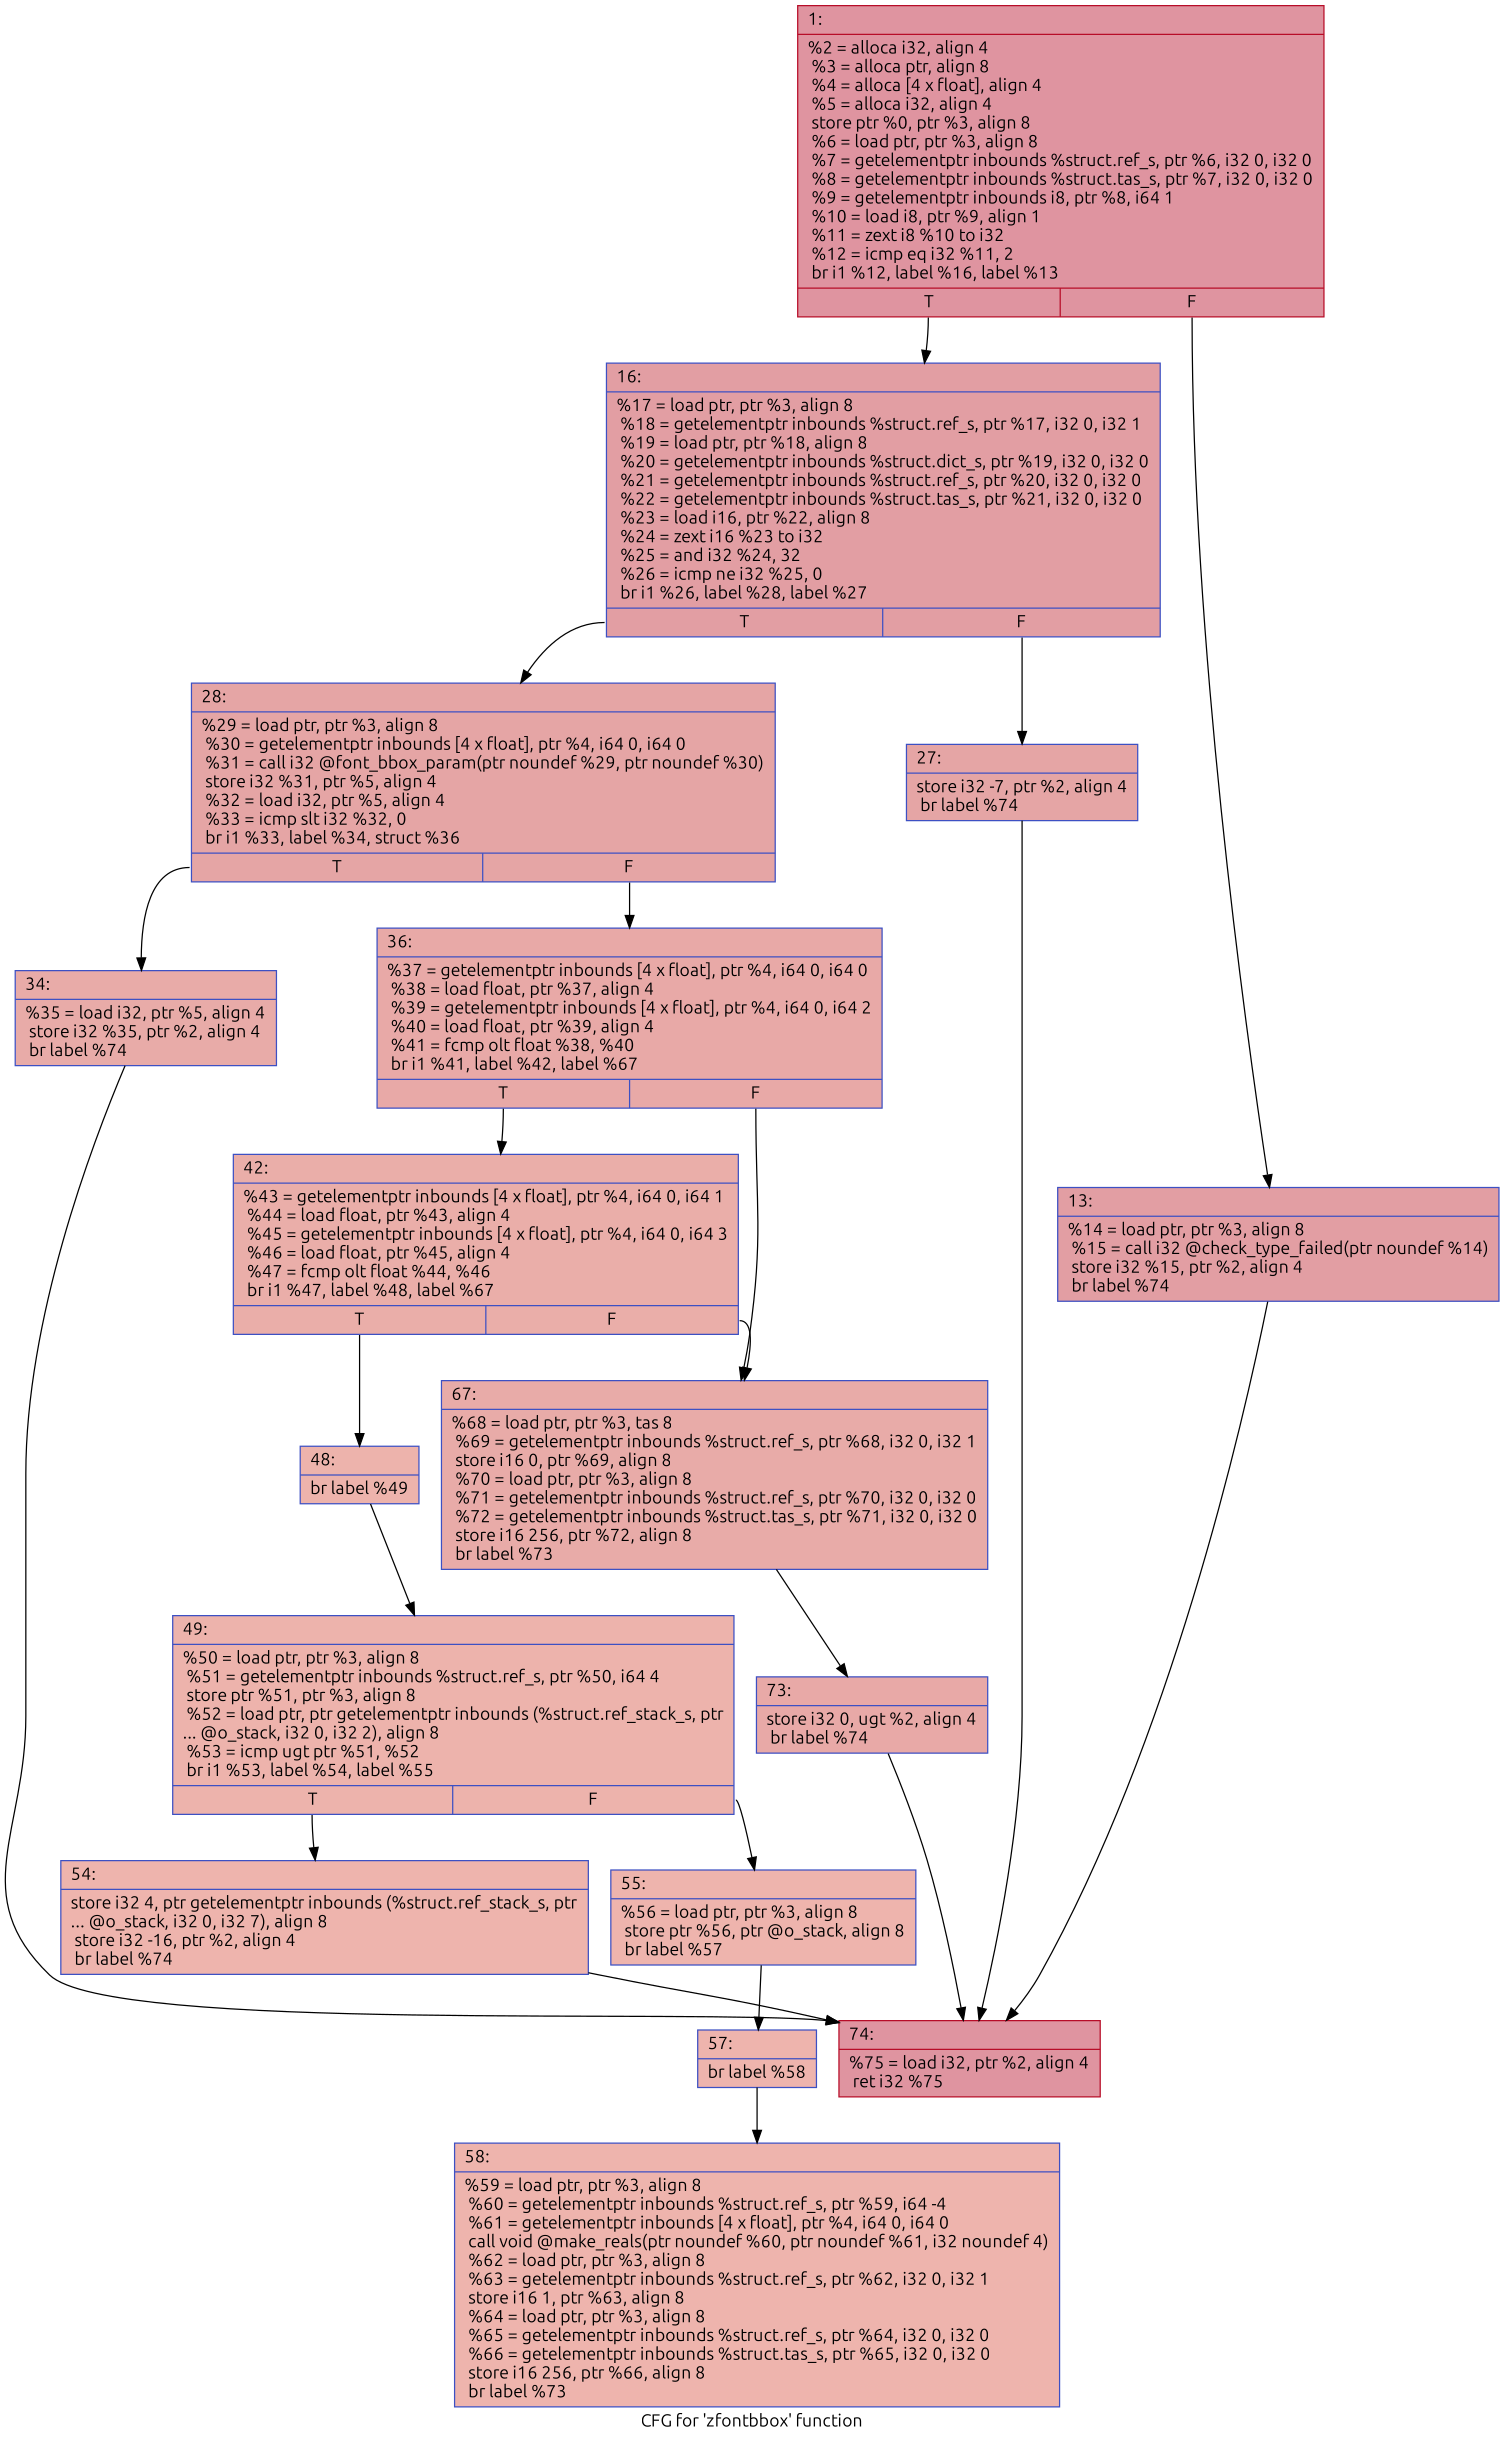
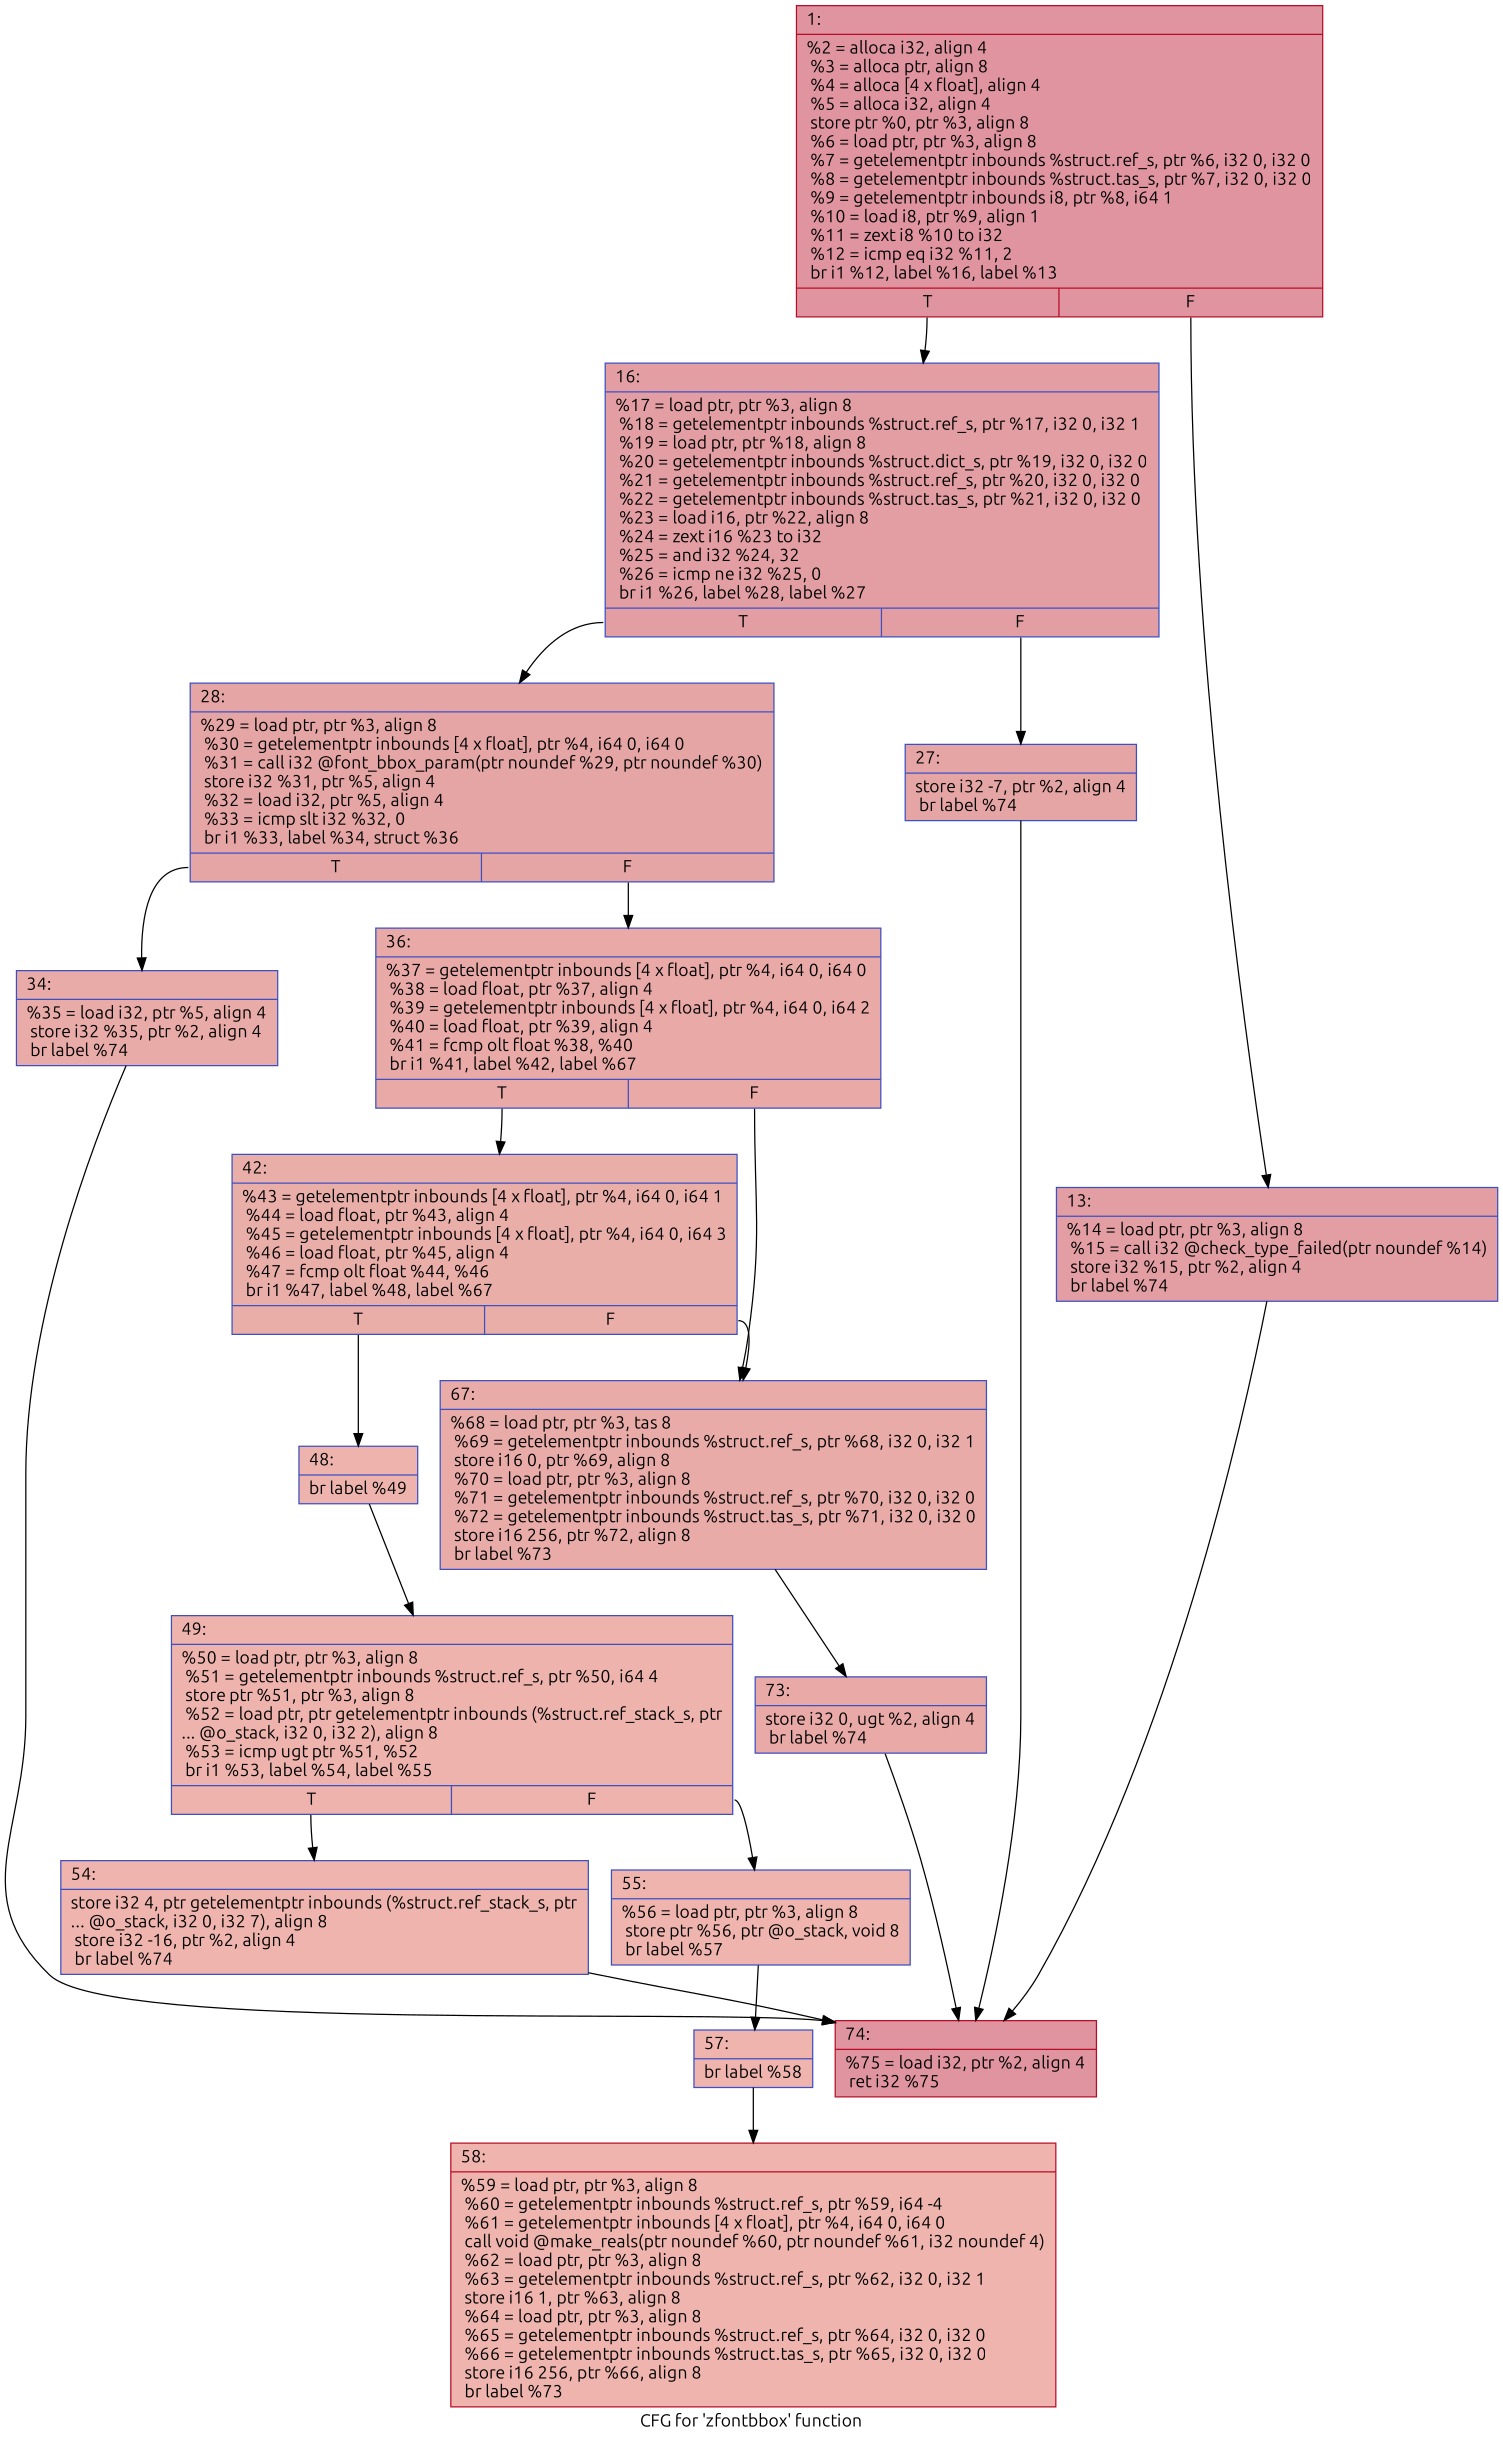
  digraph {
    fontname=Ubuntu
    label="CFG for 'zfontbbox' function"
    node [color="#3d50c3ff" fillcolor="#d8564670" fontname=Ubuntu shape=record style=filled]
    edge [fontname=Ubuntu]
    n1 [color="#b70d28ff" fillcolor="#b70d2870" label="{1:\l|  %2 = alloca i32, align 4\l  %3 = alloca ptr, align 8\l  %4 = alloca [4 x float], align 4\l  %5 = alloca i32, align 4\l  store ptr %0, ptr %3, align 8\l  %6 = load ptr, ptr %3, align 8\l  %7 = getelementptr inbounds %struct.ref_s, ptr %6, i32 0, i32 0\l  %8 = getelementptr inbounds %struct.tas_s, ptr %7, i32 0, i32 0\l  %9 = getelementptr inbounds i8, ptr %8, i64 1\l  %10 = load i8, ptr %9, align 1\l  %11 = zext i8 %10 to i32\l  %12 = icmp eq i32 %11, 2\l  br i1 %12, label %16, label %13\l|{<s0>T|<s1>F}}"]
    n2 [fillcolor="#be242e70" label="{16:\l|  %17 = load ptr, ptr %3, align 8\l  %18 = getelementptr inbounds %struct.ref_s, ptr %17, i32 0, i32 1\l  %19 = load ptr, ptr %18, align 8\l  %20 = getelementptr inbounds %struct.dict_s, ptr %19, i32 0, i32 0\l  %21 = getelementptr inbounds %struct.ref_s, ptr %20, i32 0, i32 0\l  %22 = getelementptr inbounds %struct.tas_s, ptr %21, i32 0, i32 0\l  %23 = load i16, ptr %22, align 8\l  %24 = zext i16 %23 to i32\l  %25 = and i32 %24, 32\l  %26 = icmp ne i32 %25, 0\l  br i1 %26, label %28, label %27\l|{<s0>T|<s1>F}}"]
    n3 [fillcolor="#be242e70" label="{13:\l|  %14 = load ptr, ptr %3, align 8\l  %15 = call i32 @check_type_failed(ptr noundef %14)\l  store i32 %15, ptr %2, align 4\l  br label %74\l}"]
    n4 [fillcolor="#c5333470" label="{28:\l|  %29 = load ptr, ptr %3, align 8\l  %30 = getelementptr inbounds [4 x float], ptr %4, i64 0, i64 0\l  %31 = call i32 @font_bbox_param(ptr noundef %29, ptr noundef %30)\l  store i32 %31, ptr %5, align 4\l  %32 = load i32, ptr %5, align 4\l  %33 = icmp slt i32 %32, 0\l  br i1 %33, label %34, struct %36\l|{<s0>T|<s1>F}}"]
    n5 [fillcolor="#c5333470" label="{27:\l|  store i32 -7, ptr %2, align 4\l  br label %74\l}"]
    n6 [color="#b70d28ff" fillcolor="#b70d2870" label="{74:\l|  %75 = load i32, ptr %2, align 4\l  ret i32 %75\l}"]
    n7 [fillcolor="#cc403a70" label="{34:\l|  %35 = load i32, ptr %5, align 4\l  store i32 %35, ptr %2, align 4\l  br label %74\l}"]
    n8 [fillcolor="#ca3b3770" label="{36:\l|  %37 = getelementptr inbounds [4 x float], ptr %4, i64 0, i64 0\l  %38 = load float, ptr %37, align 4\l  %39 = getelementptr inbounds [4 x float], ptr %4, i64 0, i64 2\l  %40 = load float, ptr %39, align 4\l  %41 = fcmp olt float %38, %40\l  br i1 %41, label %42, label %67\l|{<s0>T|<s1>F}}"]
    n9 [fillcolor="#d0473d70" label="{42:\l|  %43 = getelementptr inbounds [4 x float], ptr %4, i64 0, i64 1\l  %44 = load float, ptr %43, align 4\l  %45 = getelementptr inbounds [4 x float], ptr %4, i64 0, i64 3\l  %46 = load float, ptr %45, align 4\l  %47 = fcmp olt float %44, %46\l  br i1 %47, label %48, label %67\l|{<s0>T|<s1>F}}"]
    n10 [fillcolor="#cc403a70" label="{67:\l|  %68 = load ptr, ptr %3, tas 8\l  %69 = getelementptr inbounds %struct.ref_s, ptr %68, i32 0, i32 1\l  store i16 0, ptr %69, align 8\l  %70 = load ptr, ptr %3, align 8\l  %71 = getelementptr inbounds %struct.ref_s, ptr %70, i32 0, i32 0\l  %72 = getelementptr inbounds %struct.tas_s, ptr %71, i32 0, i32 0\l  store i16 256, ptr %72, align 8\l  br label %73\l}"]
    n11 [fillcolor="#d6524470" label="{48:\l|  br label %49\l}"]
    n12 [fillcolor="#ca3b3770" label="{73:\l|  store i32 0, ugt %2, align 4\l  br label %74\l}"]
    n13 [fillcolor="#d6524470" label="{49:\l|  %50 = load ptr, ptr %3, align 8\l  %51 = getelementptr inbounds %struct.ref_s, ptr %50, i64 4\l  store ptr %51, ptr %3, align 8\l  %52 = load ptr, ptr getelementptr inbounds (%struct.ref_stack_s, ptr\l... @o_stack, i32 0, i32 2), align 8\l  %53 = icmp ugt ptr %51, %52\l  br i1 %53, label %54, label %55\l|{<s0>T|<s1>F}}"]
    n14 [label="{54:\l|  store i32 4, ptr getelementptr inbounds (%struct.ref_stack_s, ptr\l... @o_stack, i32 0, i32 7), align 8\l  store i32 -16, ptr %2, align 4\l  br label %74\l}"]
-   n15 [label="{55:\l|  %56 = load ptr, ptr %3, align 8\l  store ptr %56, ptr @o_stack, align 8\l  br label %57\l}"]
+   n15 [label="{55:\l|  %56 = load ptr, ptr %3, align 8\l  store ptr %56, ptr @o_stack, void 8\l  br label %57\l}"]
    n16 [label="{57:\l|  br label %58\l}"]
-   n17 [label="{58:\l|  %59 = load ptr, ptr %3, align 8\l  %60 = getelementptr inbounds %struct.ref_s, ptr %59, i64 -4\l  %61 = getelementptr inbounds [4 x float], ptr %4, i64 0, i64 0\l  call void @make_reals(ptr noundef %60, ptr noundef %61, i32 noundef 4)\l  %62 = load ptr, ptr %3, align 8\l  %63 = getelementptr inbounds %struct.ref_s, ptr %62, i32 0, i32 1\l  store i16 1, ptr %63, align 8\l  %64 = load ptr, ptr %3, align 8\l  %65 = getelementptr inbounds %struct.ref_s, ptr %64, i32 0, i32 0\l  %66 = getelementptr inbounds %struct.tas_s, ptr %65, i32 0, i32 0\l  store i16 256, ptr %66, align 8\l  br label %73\l}"]
+   n17 [color="#b70d28ff" label="{58:\l|  %59 = load ptr, ptr %3, align 8\l  %60 = getelementptr inbounds %struct.ref_s, ptr %59, i64 -4\l  %61 = getelementptr inbounds [4 x float], ptr %4, i64 0, i64 0\l  call void @make_reals(ptr noundef %60, ptr noundef %61, i32 noundef 4)\l  %62 = load ptr, ptr %3, align 8\l  %63 = getelementptr inbounds %struct.ref_s, ptr %62, i32 0, i32 1\l  store i16 1, ptr %63, align 8\l  %64 = load ptr, ptr %3, align 8\l  %65 = getelementptr inbounds %struct.ref_s, ptr %64, i32 0, i32 0\l  %66 = getelementptr inbounds %struct.tas_s, ptr %65, i32 0, i32 0\l  store i16 256, ptr %66, align 8\l  br label %73\l}"]
    n1 -> n2 [tailport=s0]
    n1 -> n3 [tailport=s1]
    n2 -> n4 [tailport=s0]
    n2 -> n5 [tailport=s1]
    n3 -> n6
    n4 -> n7 [tailport=s0]
    n4 -> n8 [tailport=s1]
    n5 -> n6
    n7 -> n6
    n8 -> n9 [tailport=s0]
    n8 -> n10 [tailport=s1]
    n9 -> n10 [tailport=s1]
    n9 -> n11 [tailport=s0]
    n10 -> n12
    n11 -> n13
    n12 -> n6
    n13 -> n14 [tailport=s0]
    n13 -> n15 [tailport=s1]
    n14 -> n6
    n15 -> n16
    n16 -> n17
  }
